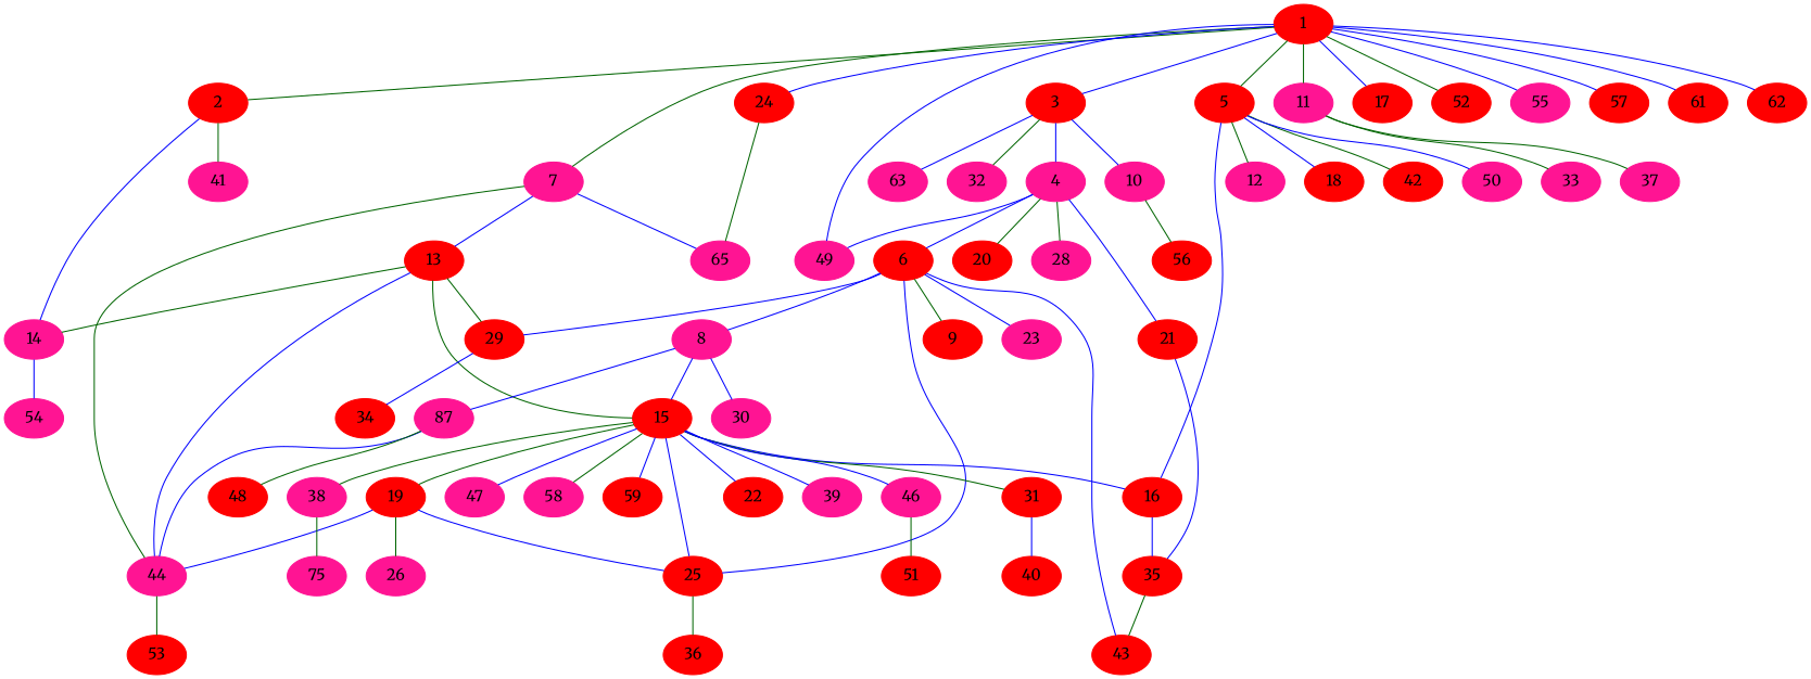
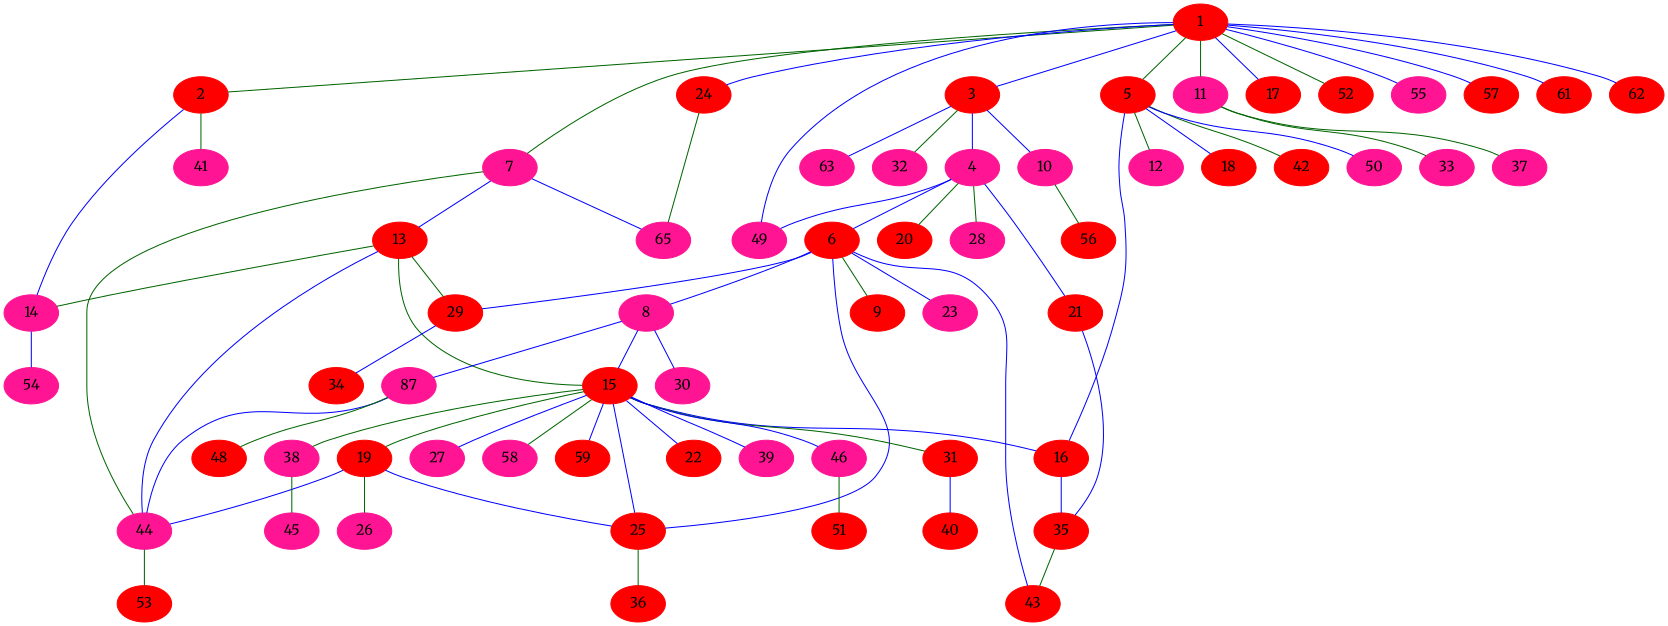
  graph {
    fontname=Merriweather
    node [color=red fontname=Merriweather style=filled]
    edge [color=blue fontname=Merriweather]
    1
    2
    3
    5
    7 [color=deeppink]
    11 [color=deeppink]
    17
    24
    49 [color=deeppink]
    52
    55 [color=deeppink]
    57
    61
    62
    14 [color=deeppink]
    41 [color=deeppink]
    4 [color=deeppink]
    10 [color=deeppink]
    32 [color=deeppink]
    63 [color=deeppink]
    12 [color=deeppink]
    16
    18
    42
    50 [color=deeppink]
    13
    44 [color=deeppink]
    n28 [color=deeppink label=65]
    33 [color=deeppink]
    37 [color=deeppink]
    54 [color=deeppink]
    6
    20
    21
    28 [color=deeppink]
    56
    8 [color=deeppink]
    9
    23 [color=deeppink]
    25
    29
    43
    35
    15
    n45 [color=deeppink label=87]
    30 [color=deeppink]
    36
    34
    53
    19
    22
    31
    38 [color=deeppink]
    39 [color=deeppink]
    46 [color=deeppink]
-   47 [color=deeppink]
+   47 [color=deeppink label=27]
    58 [color=deeppink]
    59
    48
    26 [color=deeppink]
    40
-   45 [color=deeppink label=75]
+   45 [color=deeppink]
    51
    1 -- 2 [color=darkgreen]
    1 -- 3
    1 -- 5 [color=darkgreen]
    1 -- 7 [color=darkgreen]
    1 -- 11 [color=darkgreen]
    1 -- 17
    1 -- 24
    1 -- 49
    1 -- 52 [color=darkgreen]
    1 -- 55
    1 -- 57
    1 -- 61
    1 -- 62
    2 -- 14
    2 -- 41 [color=darkgreen]
    3 -- 4
    3 -- 10
    3 -- 32 [color=darkgreen]
    3 -- 63
    5 -- 12 [color=darkgreen]
    5 -- 16
    5 -- 18
    5 -- 42 [color=darkgreen]
    5 -- 50
    7 -- 13
    7 -- 44 [color=darkgreen]
    7 -- n28
    11 -- 33 [color=darkgreen]
    11 -- 37 [color=darkgreen]
    24 -- n28 [color=darkgreen]
    14 -- 54
    4 -- 49
    4 -- 6
    4 -- 20 [color=darkgreen]
    4 -- 21
    4 -- 28 [color=darkgreen]
    10 -- 56 [color=darkgreen]
    16 -- 35
    13 -- 14 [color=darkgreen]
    13 -- 44
    13 -- 29 [color=darkgreen]
    13 -- 15 [color=darkgreen]
    44 -- 53 [color=darkgreen]
    6 -- 8
    6 -- 9 [color=darkgreen]
    6 -- 23
    6 -- 25
    6 -- 29
    6 -- 43
    21 -- 35
    8 -- 15
    8 -- n45
    8 -- 30
    25 -- 36 [color=darkgreen]
    29 -- 34
    35 -- 43 [color=darkgreen]
    15 -- 16
    15 -- 25
    15 -- 19 [color=darkgreen]
    15 -- 22
    15 -- 31 [color=darkgreen]
    15 -- 38 [color=darkgreen]
    15 -- 39
    15 -- 46
    15 -- 47
    15 -- 58 [color=darkgreen]
    15 -- 59
    n45 -- 44
    n45 -- 48 [color=darkgreen]
    19 -- 44
    19 -- 25
    19 -- 26 [color=darkgreen]
    31 -- 40
    38 -- 45 [color=darkgreen]
    46 -- 51 [color=darkgreen]
  }
